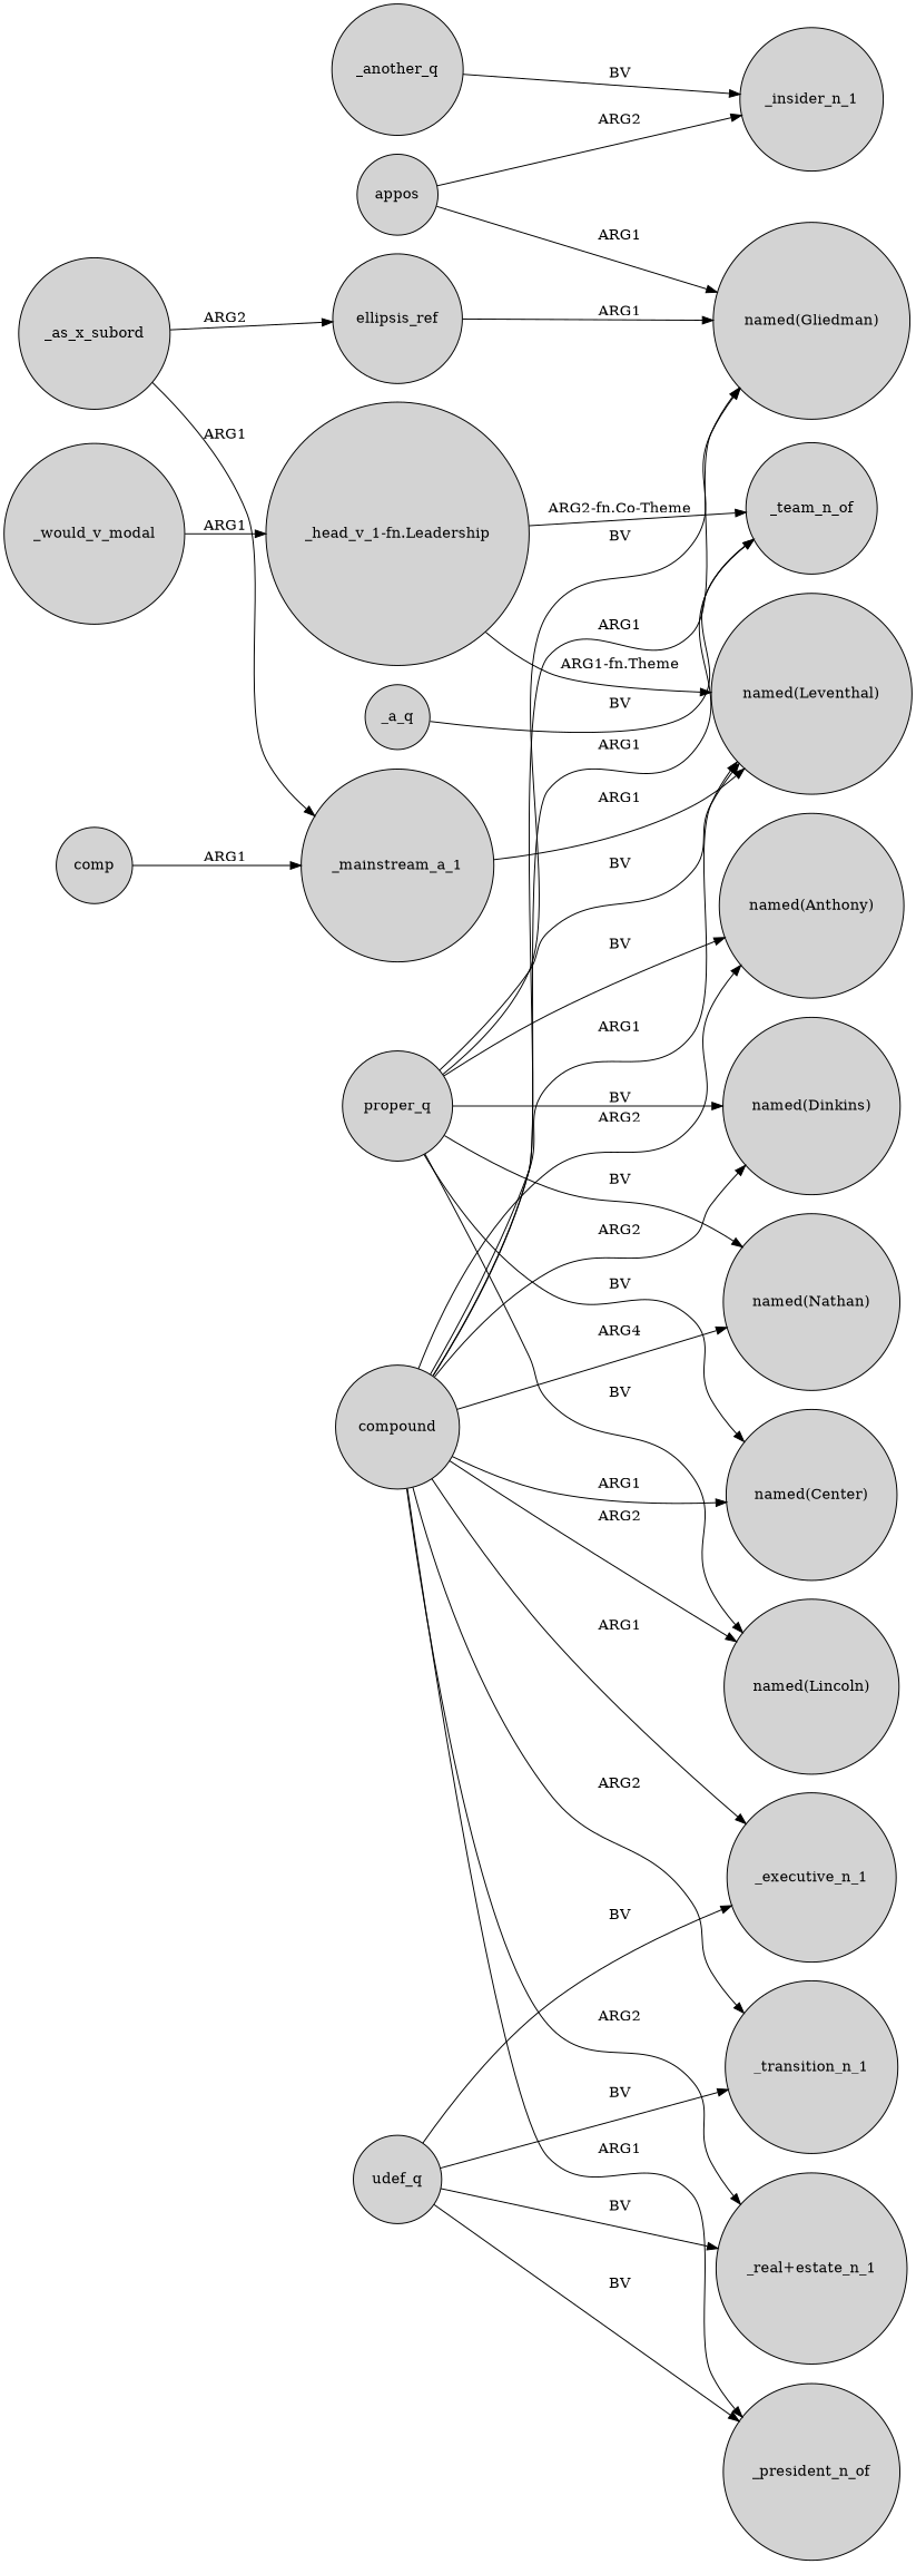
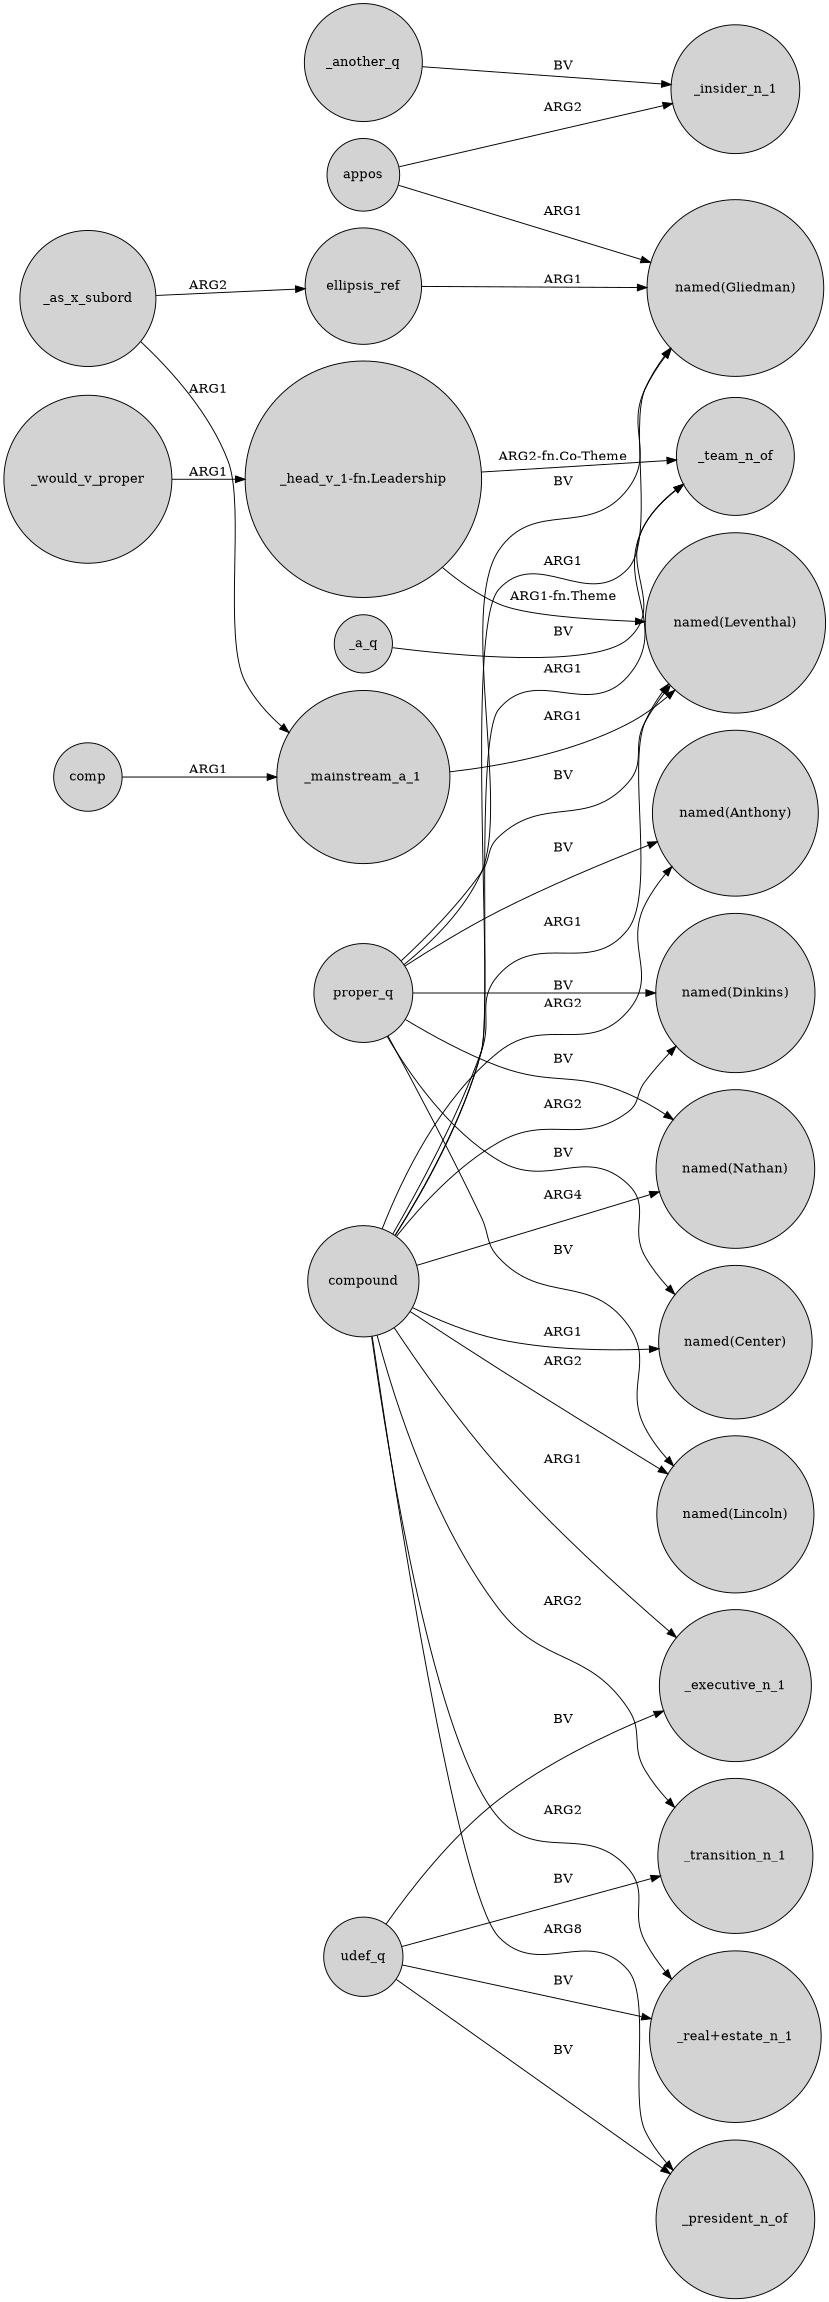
  digraph {
    rankdir=LR
    node [shape=circle style=filled]
    appos
    _insider_n_1
    "named(Gliedman)"
    compound
    _team_n_of
    "named(Lincoln)"
    "named(Nathan)"
    _executive_n_1
    _transition_n_1
    "named(Anthony)"
    "named(Dinkins)"
    "named(Leventhal)"
    "_real+estate_n_1"
    "named(Center)"
    _president_n_of
    "_head_v_1-fn.Leadership"
    udef_q
    _a_q
    proper_q
-   _would_v_modal
+   _would_v_modal [label=_would_v_proper]
    _mainstream_a_1
    _another_q
    ellipsis_ref
    _as_x_subord
    comp
    appos -> _insider_n_1 [label=ARG2]
    appos -> "named(Gliedman)" [label=ARG1]
    compound -> "named(Gliedman)" [label=ARG1]
    compound -> _team_n_of [label=ARG1]
    compound -> "named(Lincoln)" [label=ARG2]
    compound -> "named(Nathan)" [label=ARG4]
    compound -> _executive_n_1 [label=ARG1]
    compound -> _transition_n_1 [label=ARG2]
    compound -> "named(Anthony)" [label=ARG2]
    compound -> "named(Dinkins)" [label=ARG2]
    compound -> "named(Leventhal)" [label=ARG1]
    compound -> "_real+estate_n_1" [label=ARG2]
    compound -> "named(Center)" [label=ARG1]
-   compound -> _president_n_of [label=ARG1]
+   compound -> _president_n_of [label=ARG8]
    "_head_v_1-fn.Leadership" -> _team_n_of [label="ARG2-fn.Co-Theme"]
    "_head_v_1-fn.Leadership" -> "named(Leventhal)" [label="ARG1-fn.Theme"]
    udef_q -> _executive_n_1 [label=BV]
    udef_q -> _transition_n_1 [label=BV]
    udef_q -> "_real+estate_n_1" [label=BV]
    udef_q -> _president_n_of [label=BV]
    _a_q -> _team_n_of [label=BV]
    proper_q -> "named(Gliedman)" [label=BV]
    proper_q -> "named(Lincoln)" [label=BV]
    proper_q -> "named(Nathan)" [label=BV]
    proper_q -> "named(Anthony)" [label=BV]
    proper_q -> "named(Dinkins)" [label=BV]
    proper_q -> "named(Leventhal)" [label=BV]
    proper_q -> "named(Center)" [label=BV]
    _would_v_modal -> "_head_v_1-fn.Leadership" [label=ARG1]
    _mainstream_a_1 -> "named(Leventhal)" [label=ARG1]
    _another_q -> _insider_n_1 [label=BV]
    ellipsis_ref -> "named(Gliedman)" [label=ARG1]
    _as_x_subord -> _mainstream_a_1 [label=ARG1]
    _as_x_subord -> ellipsis_ref [label=ARG2]
    comp -> _mainstream_a_1 [label=ARG1]
  }
